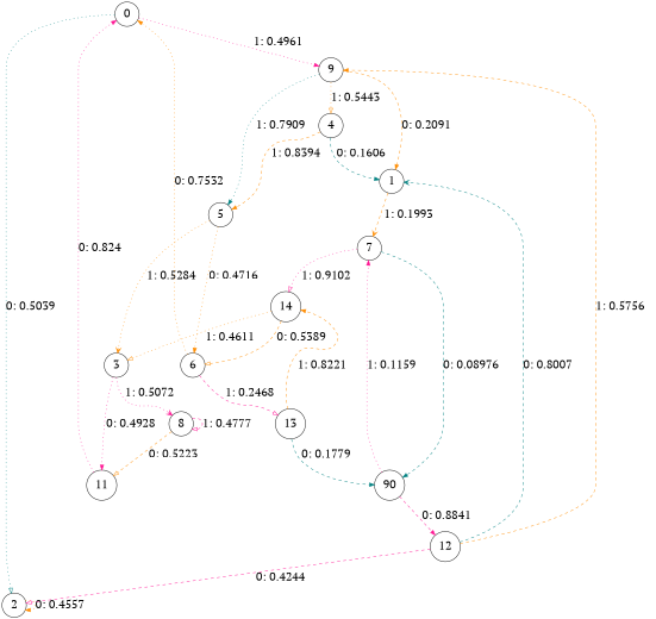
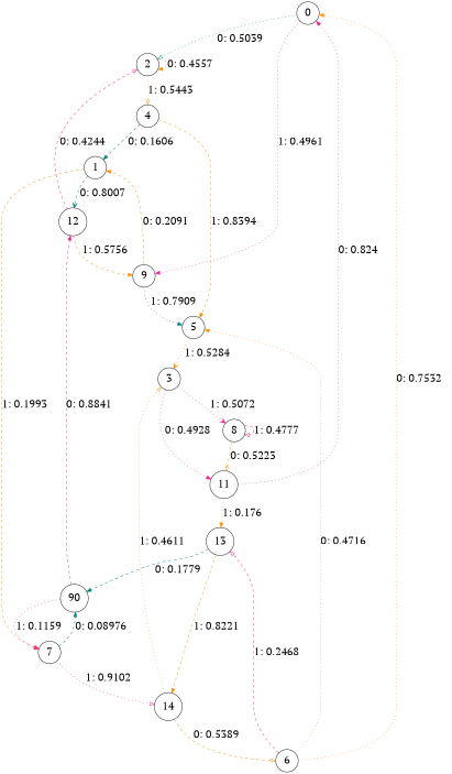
  digraph {
    fontname="PT Serif"
    node [fontname="PT Serif" fontsize=24 shape=circle]
    edge [arrowhead=normal color=darkorange fontname="PT Serif" fontsize=24 style=dotted]
    0
    2
    9
    4
    1
    5
    12
    7
    3
    6
    n11 [label=90]
    14
    11
    8
    13
    0 -> 2 [arrowhead=onormal color=teal label="0: 0.5039   "]
    0 -> 9 [color=deeppink label="1: 0.4961   "]
    2 -> 2 [label="0: 0.4557   "]
-   9 -> 4 [arrowhead=onormal label="1: 0.5443   "]
+   2 -> 4 [arrowhead=onormal label="1: 0.5443   "]
    9 -> 1 [label="0: 0.2091   " style=dashed]
    9 -> 5 [color=teal label="1: 0.7909   "]
    4 -> 1 [color=teal label="0: 0.1606   " style=dashed]
    4 -> 5 [label="1: 0.8394   " style=dashed]
-   12 -> 1 [arrowhead=vee color=teal label="0: 0.8007   " style=dashed]
+   1 -> 12 [arrowhead=vee color=teal label="0: 0.8007   " style=dashed]
    1 -> 7 [arrowhead=vee label="1: 0.1993   " style=dashed]
    5 -> 3 [arrowhead=vee label="1: 0.5284   "]
-   5 -> 6 [label="0: 0.4716   "]
+   6 -> 5 [label="0: 0.4716   "]
    12 -> 2 [arrowhead=onormal color=deeppink label="0: 0.4244   " style=dashed]
    12 -> 9 [label="1: 0.5756   " style=dashed]
    7 -> n11 [color=teal label="0: 0.08976  " style=dashed]
    7 -> 14 [arrowhead=onormal color=deeppink label="1: 0.9102   "]
    3 -> 11 [color=deeppink label="0: 0.4928   "]
    3 -> 8 [arrowhead=vee color=deeppink label="1: 0.5072   "]
    6 -> 0 [label="0: 0.7532   "]
    6 -> 13 [arrowhead=onormal color=deeppink label="1: 0.2468   " style=dashed]
    n11 -> 12 [color=deeppink label="0: 0.8841   " style=dashed]
    n11 -> 7 [color=deeppink label="1: 0.1159   "]
    14 -> 3 [arrowhead=onormal label="1: 0.4611   "]
    14 -> 6 [arrowhead=onormal label="0: 0.5389   " style=dashed]
    11 -> 0 [color=deeppink label="0: 0.824    "]
+   11 -> 13 [label="1: 0.176    "]
    8 -> 11 [arrowhead=onormal label="0: 0.5223   " style=dashed]
    8 -> 8 [arrowhead=onormal color=deeppink label="1: 0.4777   " style=dashed]
    13 -> n11 [color=teal label="0: 0.1779   " style=dashed]
    13 -> 14 [label="1: 0.8221   " style=dashed]
  }
